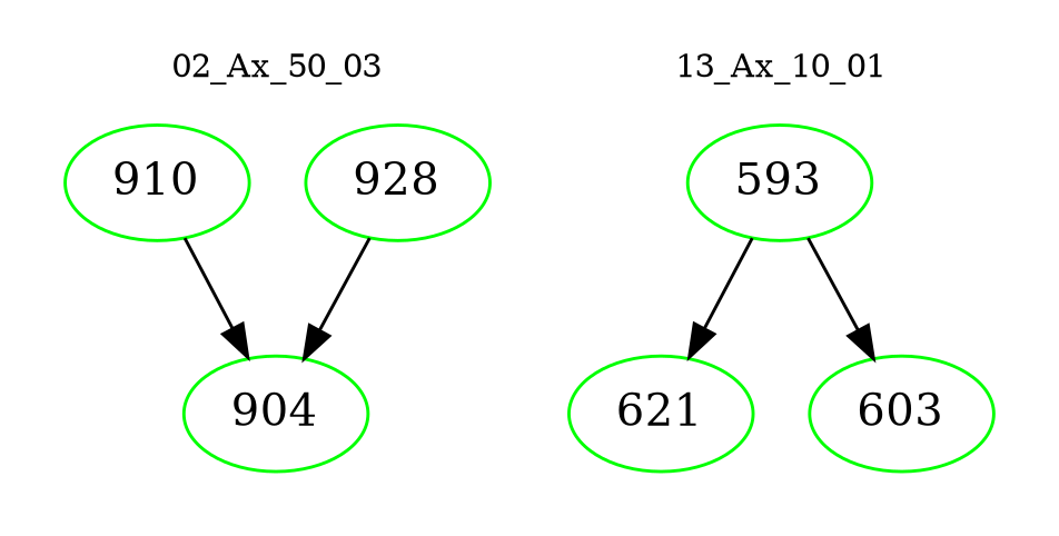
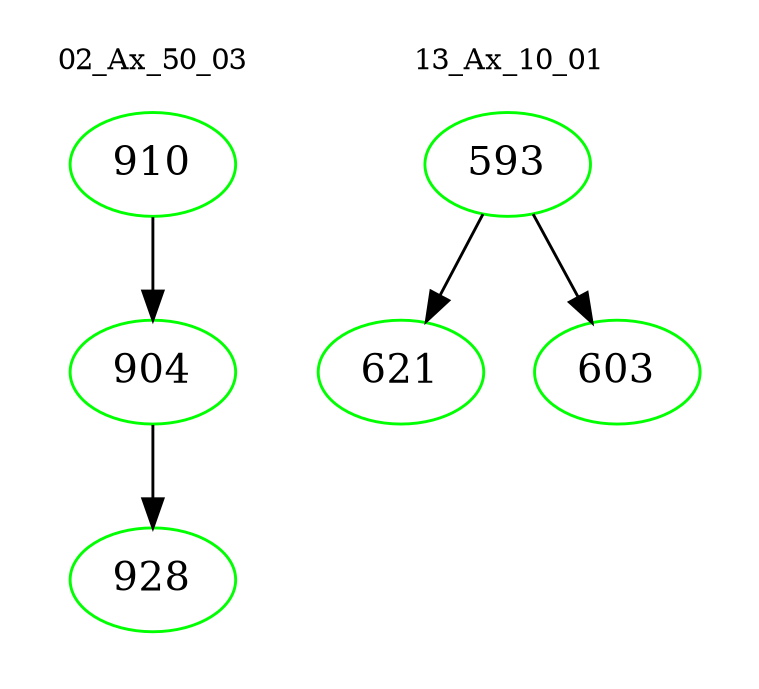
  digraph {
    node [color=green]
    edge [color=black]
    n1 [label=904]
    n2 [label=928]
    n3 [label=910]
    n4 [label=593]
    n5 [label=621]
    n6 [label=603]
    subgraph cluster_1 {
      color=white
      fontsize=10
      label="02_Ax_50_03"
      n1
      n2
      n3
    }
    subgraph cluster_2 {
      color=white
      fontsize=10
      label="13_Ax_10_01"
      n4
      n5
      n6
    }
-   n2 -> n1
+   n1 -> n2
    n3 -> n1
    n4 -> n5
    n4 -> n6
  }
